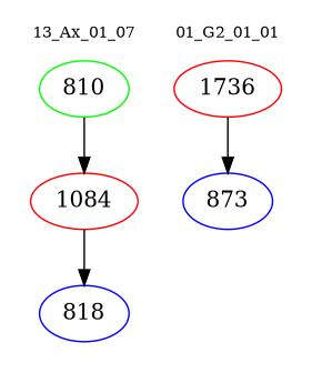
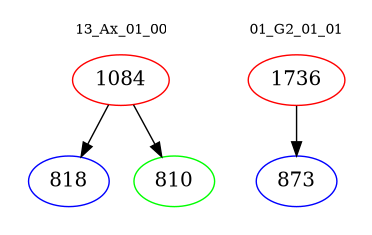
  digraph {
    node [color=red]
    edge [color=black]
    n1 [label=1084]
    n2 [color=blue label=818]
    n3 [color=green label=810]
    n4 [label=1736]
    n5 [color=blue label=873]
    subgraph cluster_1 {
      color=white
      fontsize=10
-     label="13_Ax_01_07"
+     label="13_Ax_01_00"
      n1
      n2
      n3
    }
    subgraph cluster_2 {
      color=white
      fontsize=10
      label="01_G2_01_01"
      n4
      n5
    }
    n1 -> n2
-   n3 -> n1
+   n1 -> n3
    n4 -> n5
  }
